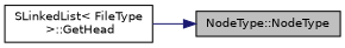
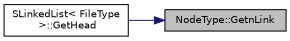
  digraph {
    rankdir=RL
    node [color=black fontname=Helvetica fontsize=10 shape=record style=filled]
-   n1 [fillcolor=grey75 fontcolor=black height=0.2 label="NodeType::NodeType" width=0.4]
+   n1 [fillcolor=grey75 fontcolor=black height=0.2 label="NodeType::GetnLink" width=0.4]
    n2 [fillcolor=white height=0.2 label="SLinkedList\< FileType\l \>::GetHead" width=0.4]
    n1 -> n2 [color=midnightblue dir=back fontname=Helvetica fontsize=10 labelfontname=Helvetica labelfontsize=10 style=solid]
  }
